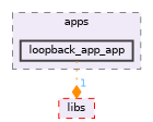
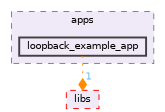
  digraph {
    compound=true
    node [fillcolor="#f0e9f7" fontname=Helvetica fontsize=10 shape=box]
-   n1 [color=grey25 height=0.2 label=loopback_app_app style="filled,bold" width=0.4]
+   n1 [color=grey25 height=0.2 label=loopback_example_app style="filled,bold" width=0.4]
    n2 [color=red height=0.2 label=libs style="filled,dashed" width=0.4]
    subgraph cluster_1 {
      bgcolor="#f0e9f7"
      fontname=Helvetica
      fontsize=10
      label=apps
      pencolor=grey50
      style="filled,dashed"
      n1
    }
    n1 -> n2 [color=darkorange fontcolor=steelblue1 fontname=Helvetica fontsize=10 headlabel=1 labeldistance=1.5 labelfontname=Helvetica labelfontsize=10 style=dotted arrowhead=diamond]
  }
